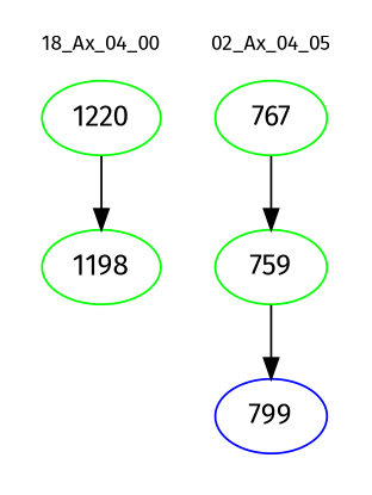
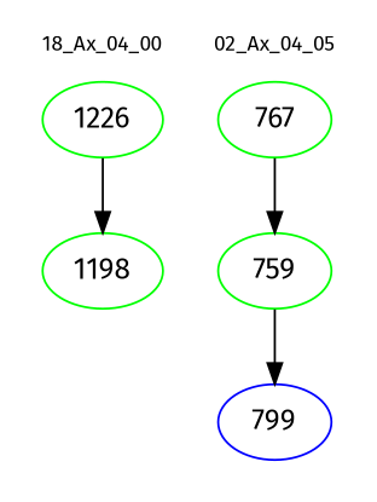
  digraph {
    fontname="Fira Sans"
    node [color=green fontname="Fira Sans"]
    edge [color=black fontname="Fira Sans"]
-   n1 [label=1220]
+   n1 [label=1226]
    n2 [label=1198]
    n3 [label=767]
    n4 [label=759]
    n5 [color=blue label=799]
    subgraph cluster_1 {
      color=white
      fontsize=10
      label="18_Ax_04_00"
      n1
      n2
    }
    subgraph cluster_2 {
      color=white
      fontsize=10
      label="02_Ax_04_05"
      n3
      n4
      n5
    }
    n1 -> n2
    n3 -> n4
    n4 -> n5
  }
